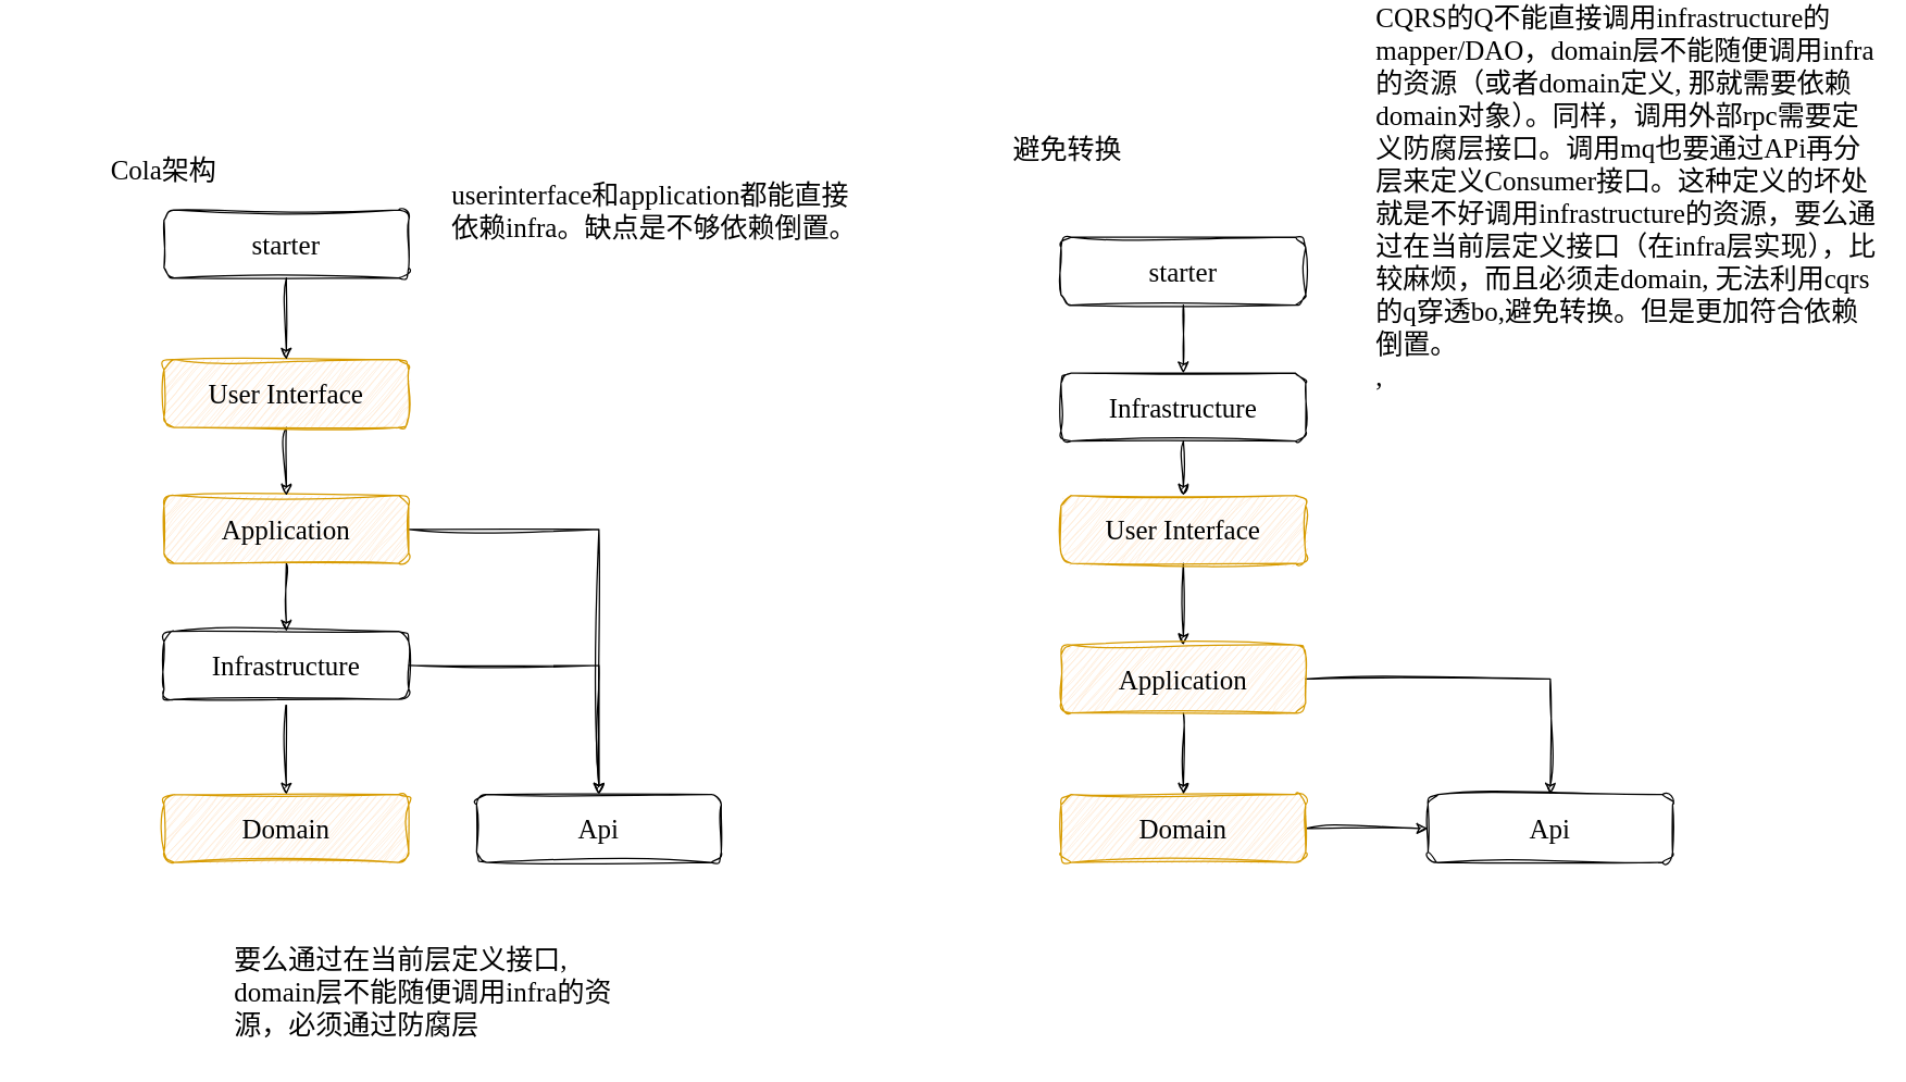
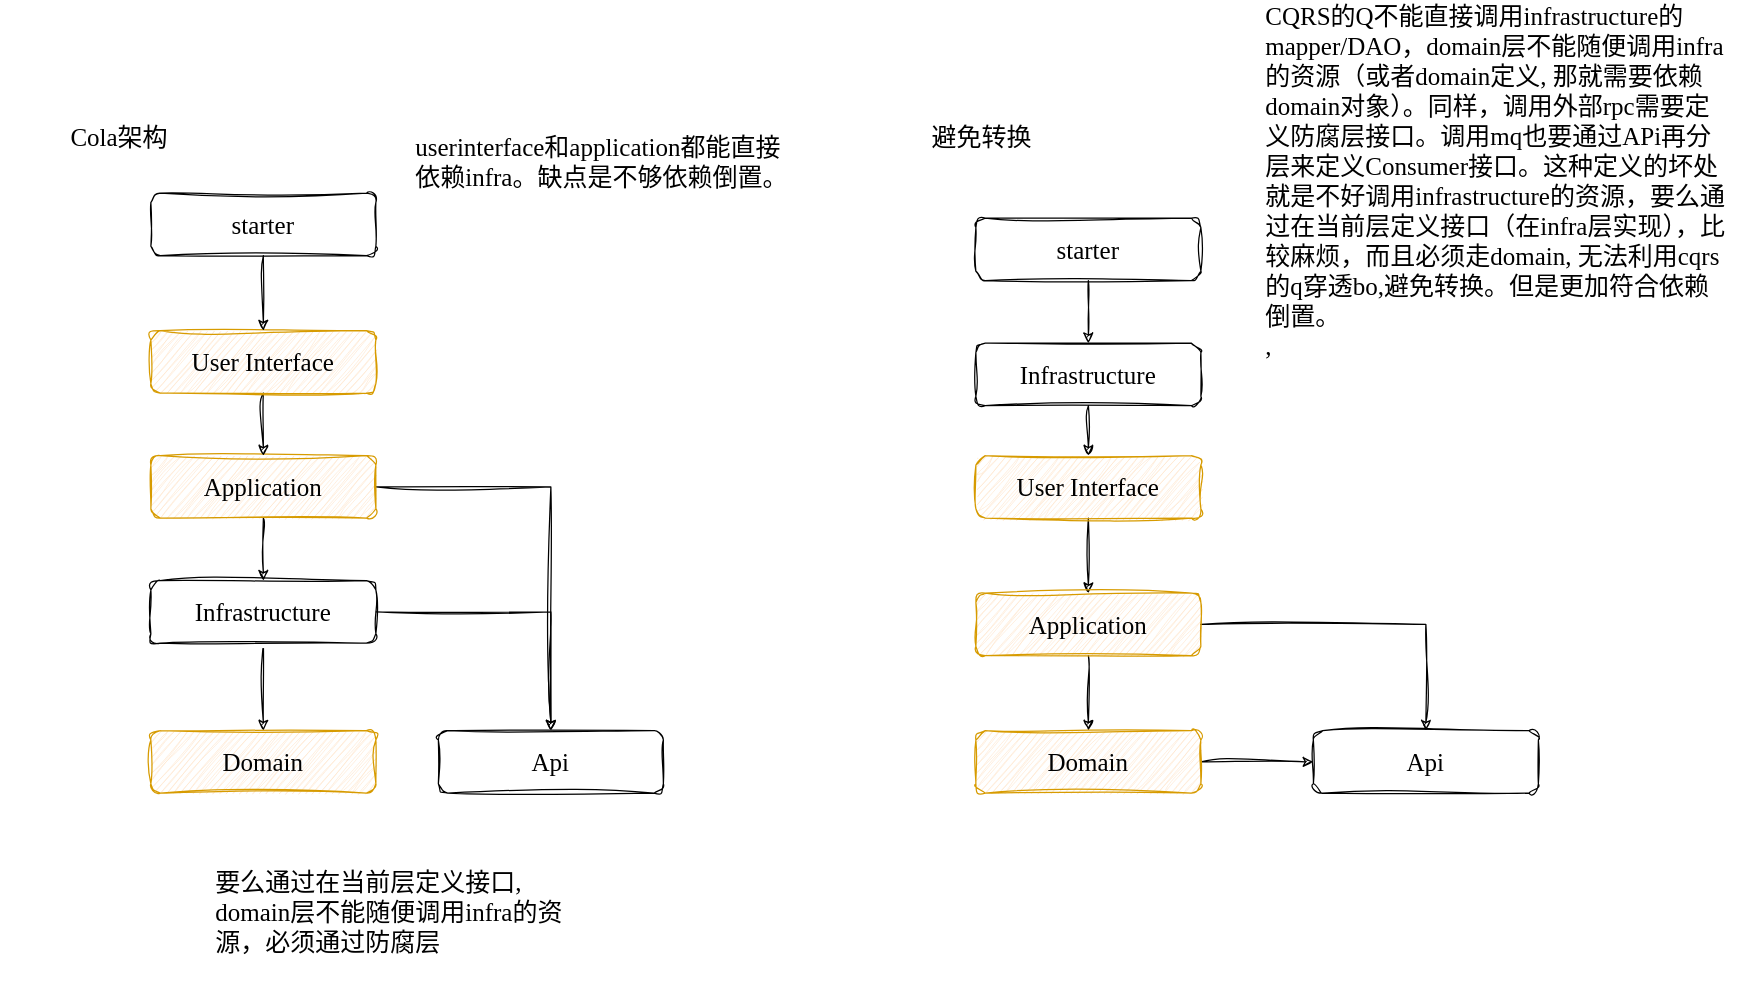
  <mxCell id="0" />
  <mxCell id="1" parent="0" />
  <mxCell id="2" style="edgeStyle=orthogonalEdgeStyle;rounded=0;sketch=1;hachureGap=4;jiggle=2;curveFitting=1;orthogonalLoop=1;jettySize=auto;html=1;fontFamily=Architects Daughter;fontSource=https%3A%2F%2Ffonts.googleapis.com%2Fcss%3Ffamily%3DArchitects%2BDaughter;fontSize=16;" edge="1" parent="1" source="4" target="9"><mxGeometry relative="1" as="geometry" /></mxCell>
  <mxCell id="3" style="edgeStyle=orthogonalEdgeStyle;rounded=0;sketch=1;hachureGap=4;jiggle=2;curveFitting=1;orthogonalLoop=1;jettySize=auto;html=1;exitX=1;exitY=0.5;exitDx=0;exitDy=0;entryX=0.5;entryY=0;entryDx=0;entryDy=0;fontFamily=Architects Daughter;fontSource=https%3A%2F%2Ffonts.googleapis.com%2Fcss%3Ffamily%3DArchitects%2BDaughter;fontSize=16;" edge="1" parent="1" source="4" target="10"><mxGeometry relative="1" as="geometry" /></mxCell>
  <mxCell id="4" value="Application" style="rounded=1;whiteSpace=wrap;html=1;sketch=1;hachureGap=4;jiggle=2;curveFitting=1;fontFamily=Architects Daughter;fontSource=https%3A%2F%2Ffonts.googleapis.com%2Fcss%3Ffamily%3DArchitects%2BDaughter;fontSize=20;fillColor=#ffe6cc;strokeColor=#d79b00;" vertex="1" parent="1"><mxGeometry x="120" y="300" width="180" height="50" as="geometry" /></mxCell>
  <mxCell id="5" style="edgeStyle=orthogonalEdgeStyle;rounded=0;sketch=1;hachureGap=4;jiggle=2;curveFitting=1;orthogonalLoop=1;jettySize=auto;html=1;fontFamily=Architects Daughter;fontSource=https%3A%2F%2Ffonts.googleapis.com%2Fcss%3Ffamily%3DArchitects%2BDaughter;fontSize=16;" edge="1" parent="1" source="6" target="4"><mxGeometry relative="1" as="geometry"><mxPoint x="210" y="330" as="targetPoint" /></mxGeometry></mxCell>
  <mxCell id="6" value="User Interface" style="rounded=1;whiteSpace=wrap;html=1;sketch=1;hachureGap=4;jiggle=2;curveFitting=1;fontFamily=Architects Daughter;fontSource=https%3A%2F%2Ffonts.googleapis.com%2Fcss%3Ffamily%3DArchitects%2BDaughter;fontSize=20;fillColor=#ffe6cc;strokeColor=#d79b00;" vertex="1" parent="1"><mxGeometry x="120" y="200" width="180" height="50" as="geometry" /></mxCell>
  <mxCell id="7" style="edgeStyle=orthogonalEdgeStyle;rounded=0;sketch=1;hachureGap=4;jiggle=2;curveFitting=1;orthogonalLoop=1;jettySize=auto;html=1;exitX=0.5;exitY=1;exitDx=0;exitDy=0;fontFamily=Architects Daughter;fontSource=https%3A%2F%2Ffonts.googleapis.com%2Fcss%3Ffamily%3DArchitects%2BDaughter;fontSize=16;" edge="1" parent="1" source="9" target="25"><mxGeometry relative="1" as="geometry" /></mxCell>
  <mxCell id="8" style="edgeStyle=orthogonalEdgeStyle;rounded=0;sketch=1;hachureGap=4;jiggle=2;curveFitting=1;orthogonalLoop=1;jettySize=auto;html=1;exitX=1;exitY=0.5;exitDx=0;exitDy=0;fontFamily=Architects Daughter;fontSource=https%3A%2F%2Ffonts.googleapis.com%2Fcss%3Ffamily%3DArchitects%2BDaughter;fontSize=16;" edge="1" parent="1" source="9" target="10"><mxGeometry relative="1" as="geometry" /></mxCell>
  <mxCell id="9" value="Infrastructure" style="rounded=1;whiteSpace=wrap;html=1;sketch=1;hachureGap=4;jiggle=2;curveFitting=1;fontFamily=Architects Daughter;fontSource=https%3A%2F%2Ffonts.googleapis.com%2Fcss%3Ffamily%3DArchitects%2BDaughter;fontSize=20;" vertex="1" parent="1"><mxGeometry x="120" y="400" width="180" height="50" as="geometry" /></mxCell>
  <mxCell id="10" value="Api" style="rounded=1;whiteSpace=wrap;html=1;sketch=1;hachureGap=4;jiggle=2;curveFitting=1;fontFamily=Architects Daughter;fontSource=https%3A%2F%2Ffonts.googleapis.com%2Fcss%3Ffamily%3DArchitects%2BDaughter;fontSize=20;" vertex="1" parent="1"><mxGeometry x="350" y="520" width="180" height="50" as="geometry" /></mxCell>
  <mxCell id="11" style="edgeStyle=orthogonalEdgeStyle;rounded=0;sketch=1;hachureGap=4;jiggle=2;curveFitting=1;orthogonalLoop=1;jettySize=auto;html=1;exitX=0.5;exitY=1;exitDx=0;exitDy=0;entryX=0.5;entryY=0;entryDx=0;entryDy=0;fontFamily=Architects Daughter;fontSource=https%3A%2F%2Ffonts.googleapis.com%2Fcss%3Ffamily%3DArchitects%2BDaughter;fontSize=16;" edge="1" parent="1" source="12" target="15"><mxGeometry relative="1" as="geometry" /></mxCell>
  <mxCell id="12" value="User Interface" style="rounded=1;whiteSpace=wrap;html=1;sketch=1;hachureGap=4;jiggle=2;curveFitting=1;fontFamily=Architects Daughter;fontSource=https%3A%2F%2Ffonts.googleapis.com%2Fcss%3Ffamily%3DArchitects%2BDaughter;fontSize=20;fillColor=#ffe6cc;strokeColor=#d79b00;" vertex="1" parent="1"><mxGeometry x="780" y="300" width="180" height="50" as="geometry" /></mxCell>
  <mxCell id="13" style="edgeStyle=orthogonalEdgeStyle;rounded=0;sketch=1;hachureGap=4;jiggle=2;curveFitting=1;orthogonalLoop=1;jettySize=auto;html=1;fontFamily=Architects Daughter;fontSource=https%3A%2F%2Ffonts.googleapis.com%2Fcss%3Ffamily%3DArchitects%2BDaughter;fontSize=16;" edge="1" parent="1" source="15" target="19"><mxGeometry relative="1" as="geometry" /></mxCell>
  <mxCell id="14" style="edgeStyle=orthogonalEdgeStyle;rounded=0;sketch=1;hachureGap=4;jiggle=2;curveFitting=1;orthogonalLoop=1;jettySize=auto;html=1;exitX=1;exitY=0.5;exitDx=0;exitDy=0;fontFamily=Architects Daughter;fontSource=https%3A%2F%2Ffonts.googleapis.com%2Fcss%3Ffamily%3DArchitects%2BDaughter;fontSize=16;" edge="1" parent="1" source="15" target="20"><mxGeometry relative="1" as="geometry" /></mxCell>
  <mxCell id="15" value="Application" style="rounded=1;whiteSpace=wrap;html=1;sketch=1;hachureGap=4;jiggle=2;curveFitting=1;fontFamily=Architects Daughter;fontSource=https%3A%2F%2Ffonts.googleapis.com%2Fcss%3Ffamily%3DArchitects%2BDaughter;fontSize=20;fillColor=#ffe6cc;strokeColor=#d79b00;" vertex="1" parent="1"><mxGeometry x="780" y="410" width="180" height="50" as="geometry" /></mxCell>
  <mxCell id="16" style="edgeStyle=orthogonalEdgeStyle;rounded=0;sketch=1;hachureGap=4;jiggle=2;curveFitting=1;orthogonalLoop=1;jettySize=auto;html=1;entryX=0.5;entryY=0;entryDx=0;entryDy=0;fontFamily=Architects Daughter;fontSource=https%3A%2F%2Ffonts.googleapis.com%2Fcss%3Ffamily%3DArchitects%2BDaughter;fontSize=16;" edge="1" parent="1" source="17" target="12"><mxGeometry relative="1" as="geometry" /></mxCell>
  <mxCell id="17" value="Infrastructure" style="rounded=1;whiteSpace=wrap;html=1;sketch=1;hachureGap=4;jiggle=2;curveFitting=1;fontFamily=Architects Daughter;fontSource=https%3A%2F%2Ffonts.googleapis.com%2Fcss%3Ffamily%3DArchitects%2BDaughter;fontSize=20;" vertex="1" parent="1"><mxGeometry x="780" y="210" width="180" height="50" as="geometry" /></mxCell>
  <mxCell id="18" style="edgeStyle=orthogonalEdgeStyle;rounded=0;sketch=1;hachureGap=4;jiggle=2;curveFitting=1;orthogonalLoop=1;jettySize=auto;html=1;exitX=1;exitY=0.5;exitDx=0;exitDy=0;entryX=0;entryY=0.5;entryDx=0;entryDy=0;fontFamily=Architects Daughter;fontSource=https%3A%2F%2Ffonts.googleapis.com%2Fcss%3Ffamily%3DArchitects%2BDaughter;fontSize=16;" edge="1" parent="1" source="19" target="20"><mxGeometry relative="1" as="geometry" /></mxCell>
  <mxCell id="19" value="Domain" style="rounded=1;whiteSpace=wrap;html=1;sketch=1;hachureGap=4;jiggle=2;curveFitting=1;fontFamily=Architects Daughter;fontSource=https%3A%2F%2Ffonts.googleapis.com%2Fcss%3Ffamily%3DArchitects%2BDaughter;fontSize=20;fillColor=#ffe6cc;strokeColor=#d79b00;" vertex="1" parent="1"><mxGeometry x="780" y="520" width="180" height="50" as="geometry" /></mxCell>
  <mxCell id="20" value="Api" style="rounded=1;whiteSpace=wrap;html=1;sketch=1;hachureGap=4;jiggle=2;curveFitting=1;fontFamily=Architects Daughter;fontSource=https%3A%2F%2Ffonts.googleapis.com%2Fcss%3Ffamily%3DArchitects%2BDaughter;fontSize=20;" vertex="1" parent="1"><mxGeometry x="1050" y="520" width="180" height="50" as="geometry" /></mxCell>
  <mxCell id="21" style="edgeStyle=orthogonalEdgeStyle;rounded=0;sketch=1;hachureGap=4;jiggle=2;curveFitting=1;orthogonalLoop=1;jettySize=auto;html=1;entryX=0.5;entryY=0;entryDx=0;entryDy=0;fontFamily=Architects Daughter;fontSource=https%3A%2F%2Ffonts.googleapis.com%2Fcss%3Ffamily%3DArchitects%2BDaughter;fontSize=16;" edge="1" parent="1" source="22" target="17"><mxGeometry relative="1" as="geometry" /></mxCell>
  <mxCell id="22" value="starter" style="rounded=1;whiteSpace=wrap;html=1;sketch=1;hachureGap=4;jiggle=2;curveFitting=1;fontFamily=Architects Daughter;fontSource=https%3A%2F%2Ffonts.googleapis.com%2Fcss%3Ffamily%3DArchitects%2BDaughter;fontSize=20;" vertex="1" parent="1"><mxGeometry x="780" y="110" width="180" height="50" as="geometry" /></mxCell>
  <mxCell id="23" style="edgeStyle=orthogonalEdgeStyle;rounded=0;sketch=1;hachureGap=4;jiggle=2;curveFitting=1;orthogonalLoop=1;jettySize=auto;html=1;entryX=0.5;entryY=0;entryDx=0;entryDy=0;fontFamily=Architects Daughter;fontSource=https%3A%2F%2Ffonts.googleapis.com%2Fcss%3Ffamily%3DArchitects%2BDaughter;fontSize=16;" edge="1" parent="1" source="24" target="6"><mxGeometry relative="1" as="geometry" /></mxCell>
  <mxCell id="24" value="starter" style="rounded=1;whiteSpace=wrap;html=1;sketch=1;hachureGap=4;jiggle=2;curveFitting=1;fontFamily=Architects Daughter;fontSource=https%3A%2F%2Ffonts.googleapis.com%2Fcss%3Ffamily%3DArchitects%2BDaughter;fontSize=20;" vertex="1" parent="1"><mxGeometry x="120" y="90" width="180" height="50" as="geometry" /></mxCell>
  <mxCell id="25" value="Domain" style="rounded=1;whiteSpace=wrap;html=1;sketch=1;hachureGap=4;jiggle=2;curveFitting=1;fontFamily=Architects Daughter;fontSource=https%3A%2F%2Ffonts.googleapis.com%2Fcss%3Ffamily%3DArchitects%2BDaughter;fontSize=20;fillColor=#ffe6cc;strokeColor=#d79b00;" vertex="1" parent="1"><mxGeometry x="120" y="520" width="180" height="50" as="geometry" /></mxCell>
- <mxCell id="26" value="Cola架构" style="text;html=1;strokeColor=none;fillColor=none;align=center;verticalAlign=middle;whiteSpace=wrap;rounded=0;fontSize=20;fontFamily=Architects Daughter;" vertex="1" parent="1"><mxGeometry x="45" y="45" width="150" height="30" as="geometry" /></mxCell>
+ <mxCell id="26" value="Cola架构" style="text;html=1;strokeColor=none;fillColor=none;align=center;verticalAlign=middle;whiteSpace=wrap;rounded=0;fontSize=20;fontFamily=Architects Daughter;" vertex="1" parent="1"><mxGeometry x="20" y="30" width="150" height="30" as="geometry" /></mxCell>
  <mxCell id="27" value="避免转换" style="text;html=1;strokeColor=none;fillColor=none;align=center;verticalAlign=middle;whiteSpace=wrap;rounded=0;fontSize=20;fontFamily=Architects Daughter;" vertex="1" parent="1"><mxGeometry x="710" y="30" width="150" height="30" as="geometry" /></mxCell>
- <mxCell id="28" value="userinterface和application都能直接依赖infra。缺点是不够依赖倒置。" style="text;html=1;strokeColor=none;fillColor=none;align=left;verticalAlign=middle;whiteSpace=wrap;rounded=0;fontSize=20;fontFamily=Architects Daughter;" vertex="1" parent="1"><mxGeometry x="330" y="45" width="310" height="90" as="geometry" /></mxCell>
+ <mxCell id="28" value="userinterface和application都能直接依赖infra。缺点是不够依赖倒置。" style="text;html=1;strokeColor=none;fillColor=none;align=left;verticalAlign=middle;whiteSpace=wrap;rounded=0;fontSize=20;fontFamily=Architects Daughter;" vertex="1" parent="1"><mxGeometry x="330" y="20" width="310" height="90" as="geometry" /></mxCell>
  <mxCell id="29" value="CQRS的Q不能直接调用infrastructure的mapper/DAO，domain层不能随便调用infra的资源（或者domain定义, 那就需要依赖domain对象）。同样，调用外部rpc需要定义防腐层接口。调用mq也要通过APi再分层来定义Consumer接口。这种定义的坏处就是不好调用infrastructure的资源，要么通过在当前层定义接口（在infra层实现），比较麻烦，而且必须走domain, 无法利用cqrs的q穿透bo,避免转换。但是更加符合依赖倒置。&lt;br&gt;," style="text;html=1;strokeColor=none;fillColor=none;align=left;verticalAlign=middle;whiteSpace=wrap;rounded=0;fontSize=20;fontFamily=Architects Daughter;" vertex="1" parent="1"><mxGeometry x="1010" y="40" width="370" height="80" as="geometry" /></mxCell>
  <mxCell id="30" value="要么通过在当前层定义接口, domain层不能随便调用infra的资源，必须通过防腐层" style="text;html=1;strokeColor=none;fillColor=none;align=left;verticalAlign=middle;whiteSpace=wrap;rounded=0;fontSize=20;fontFamily=Architects Daughter;" vertex="1" parent="1"><mxGeometry x="170" y="620" width="310" height="90" as="geometry" /></mxCell>
